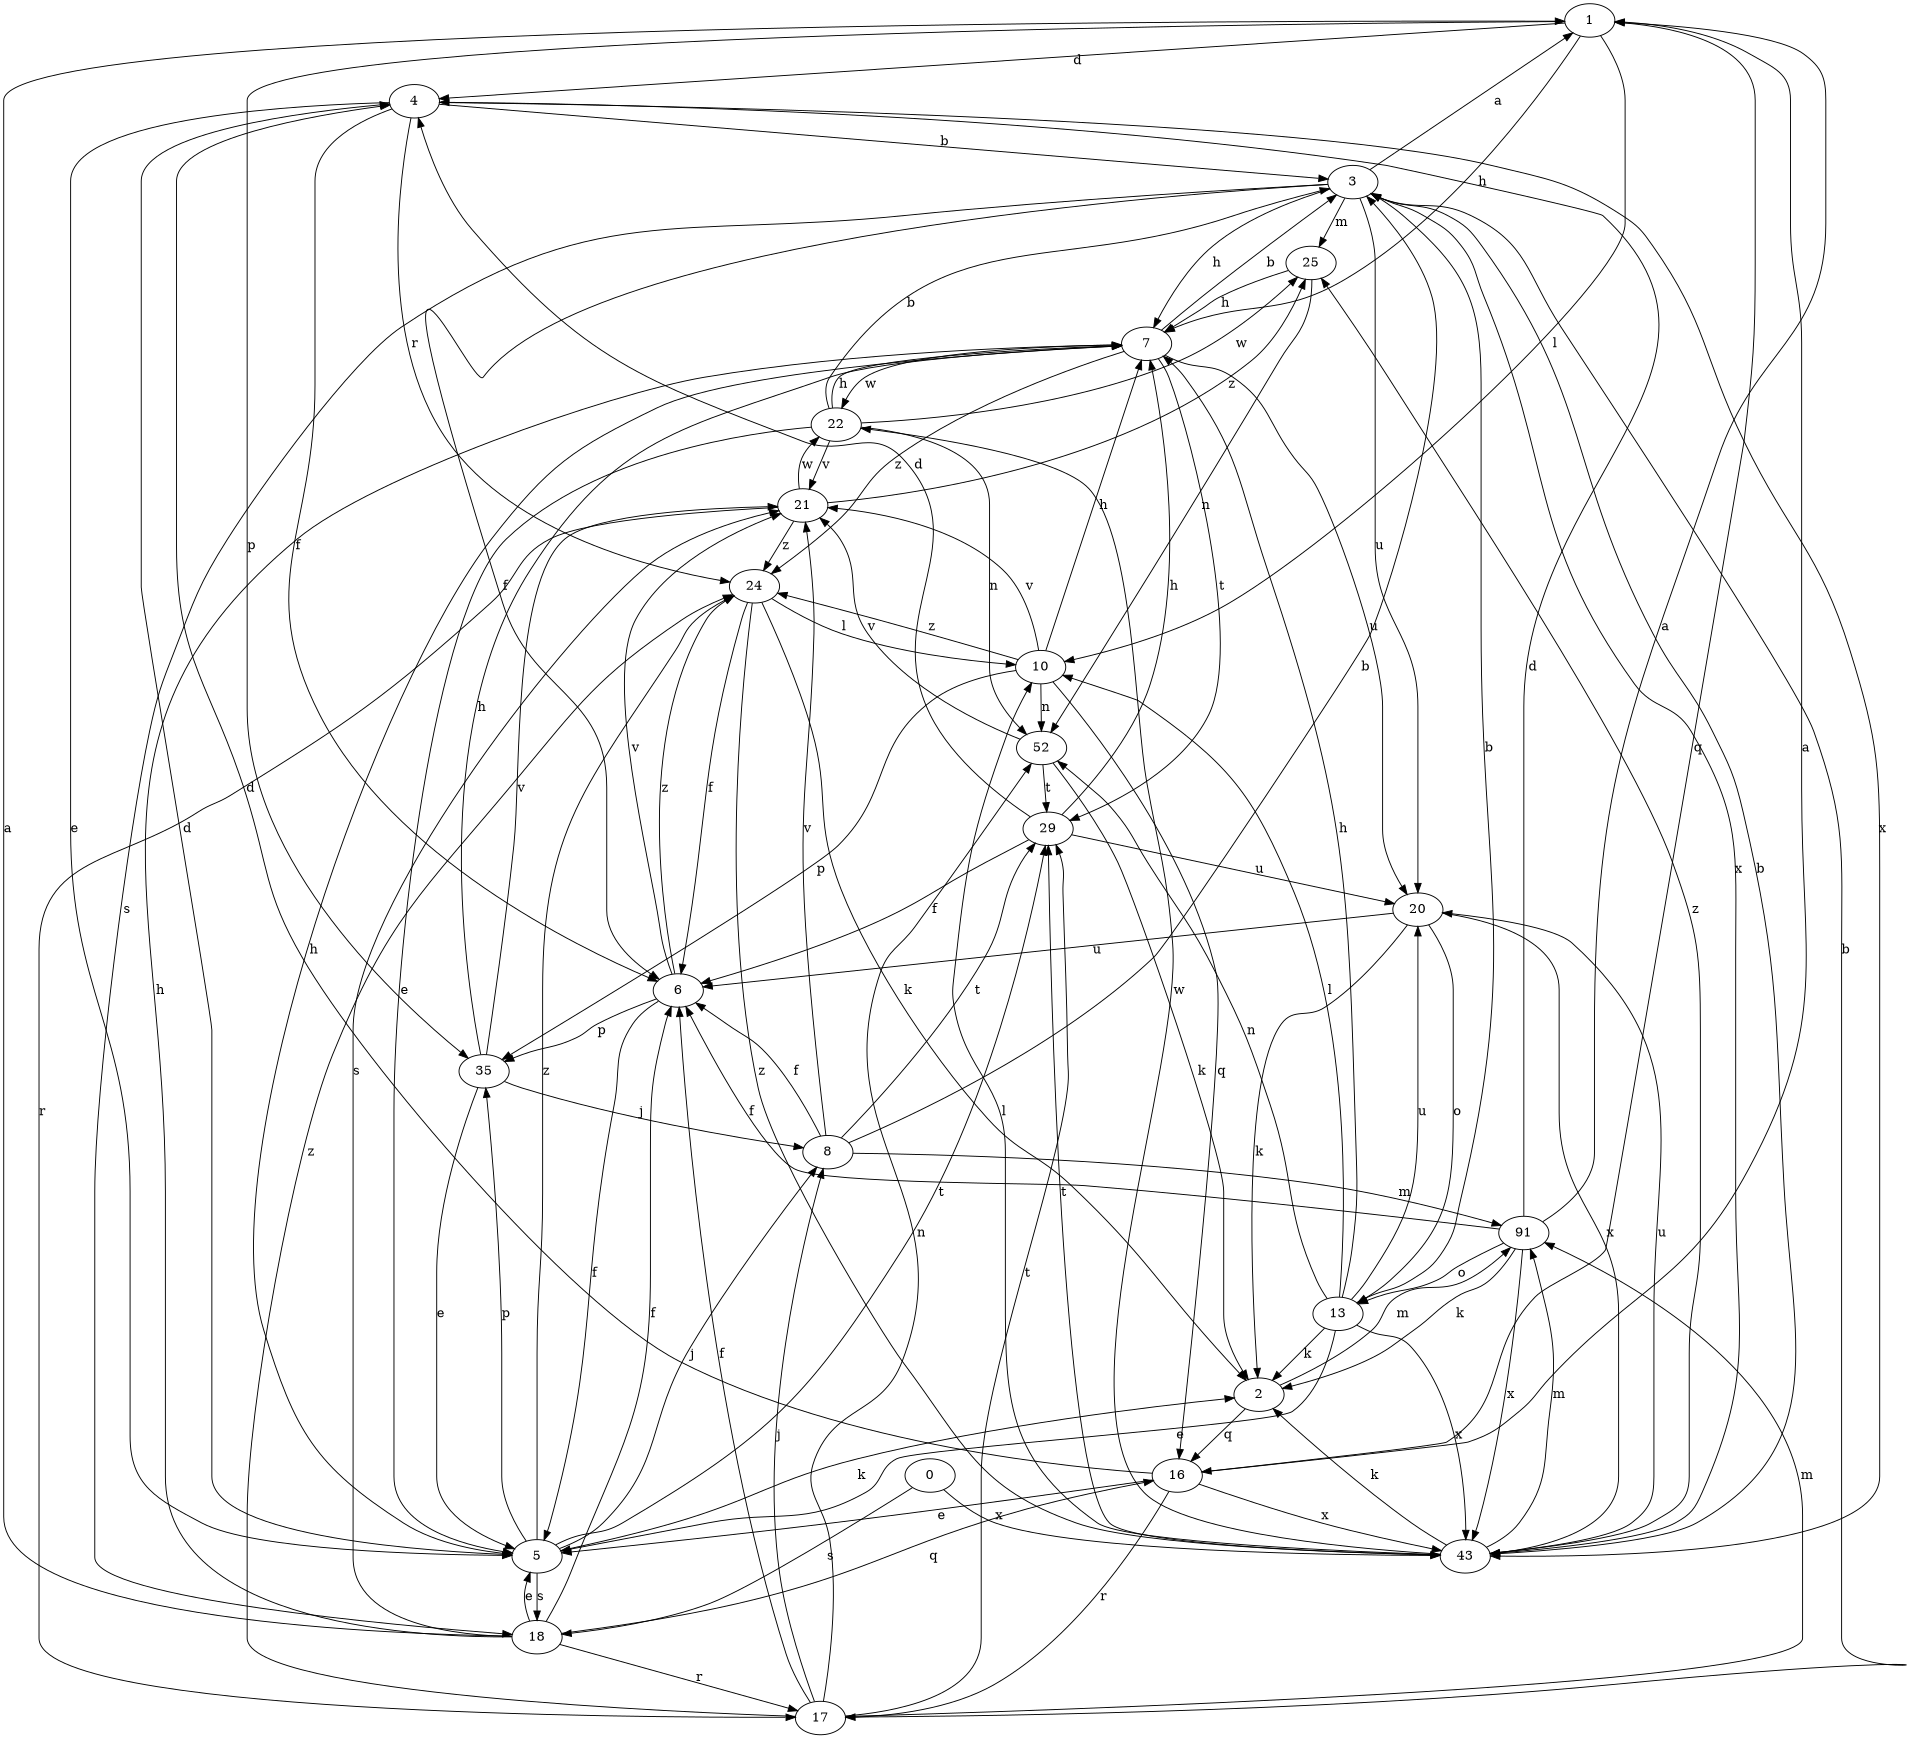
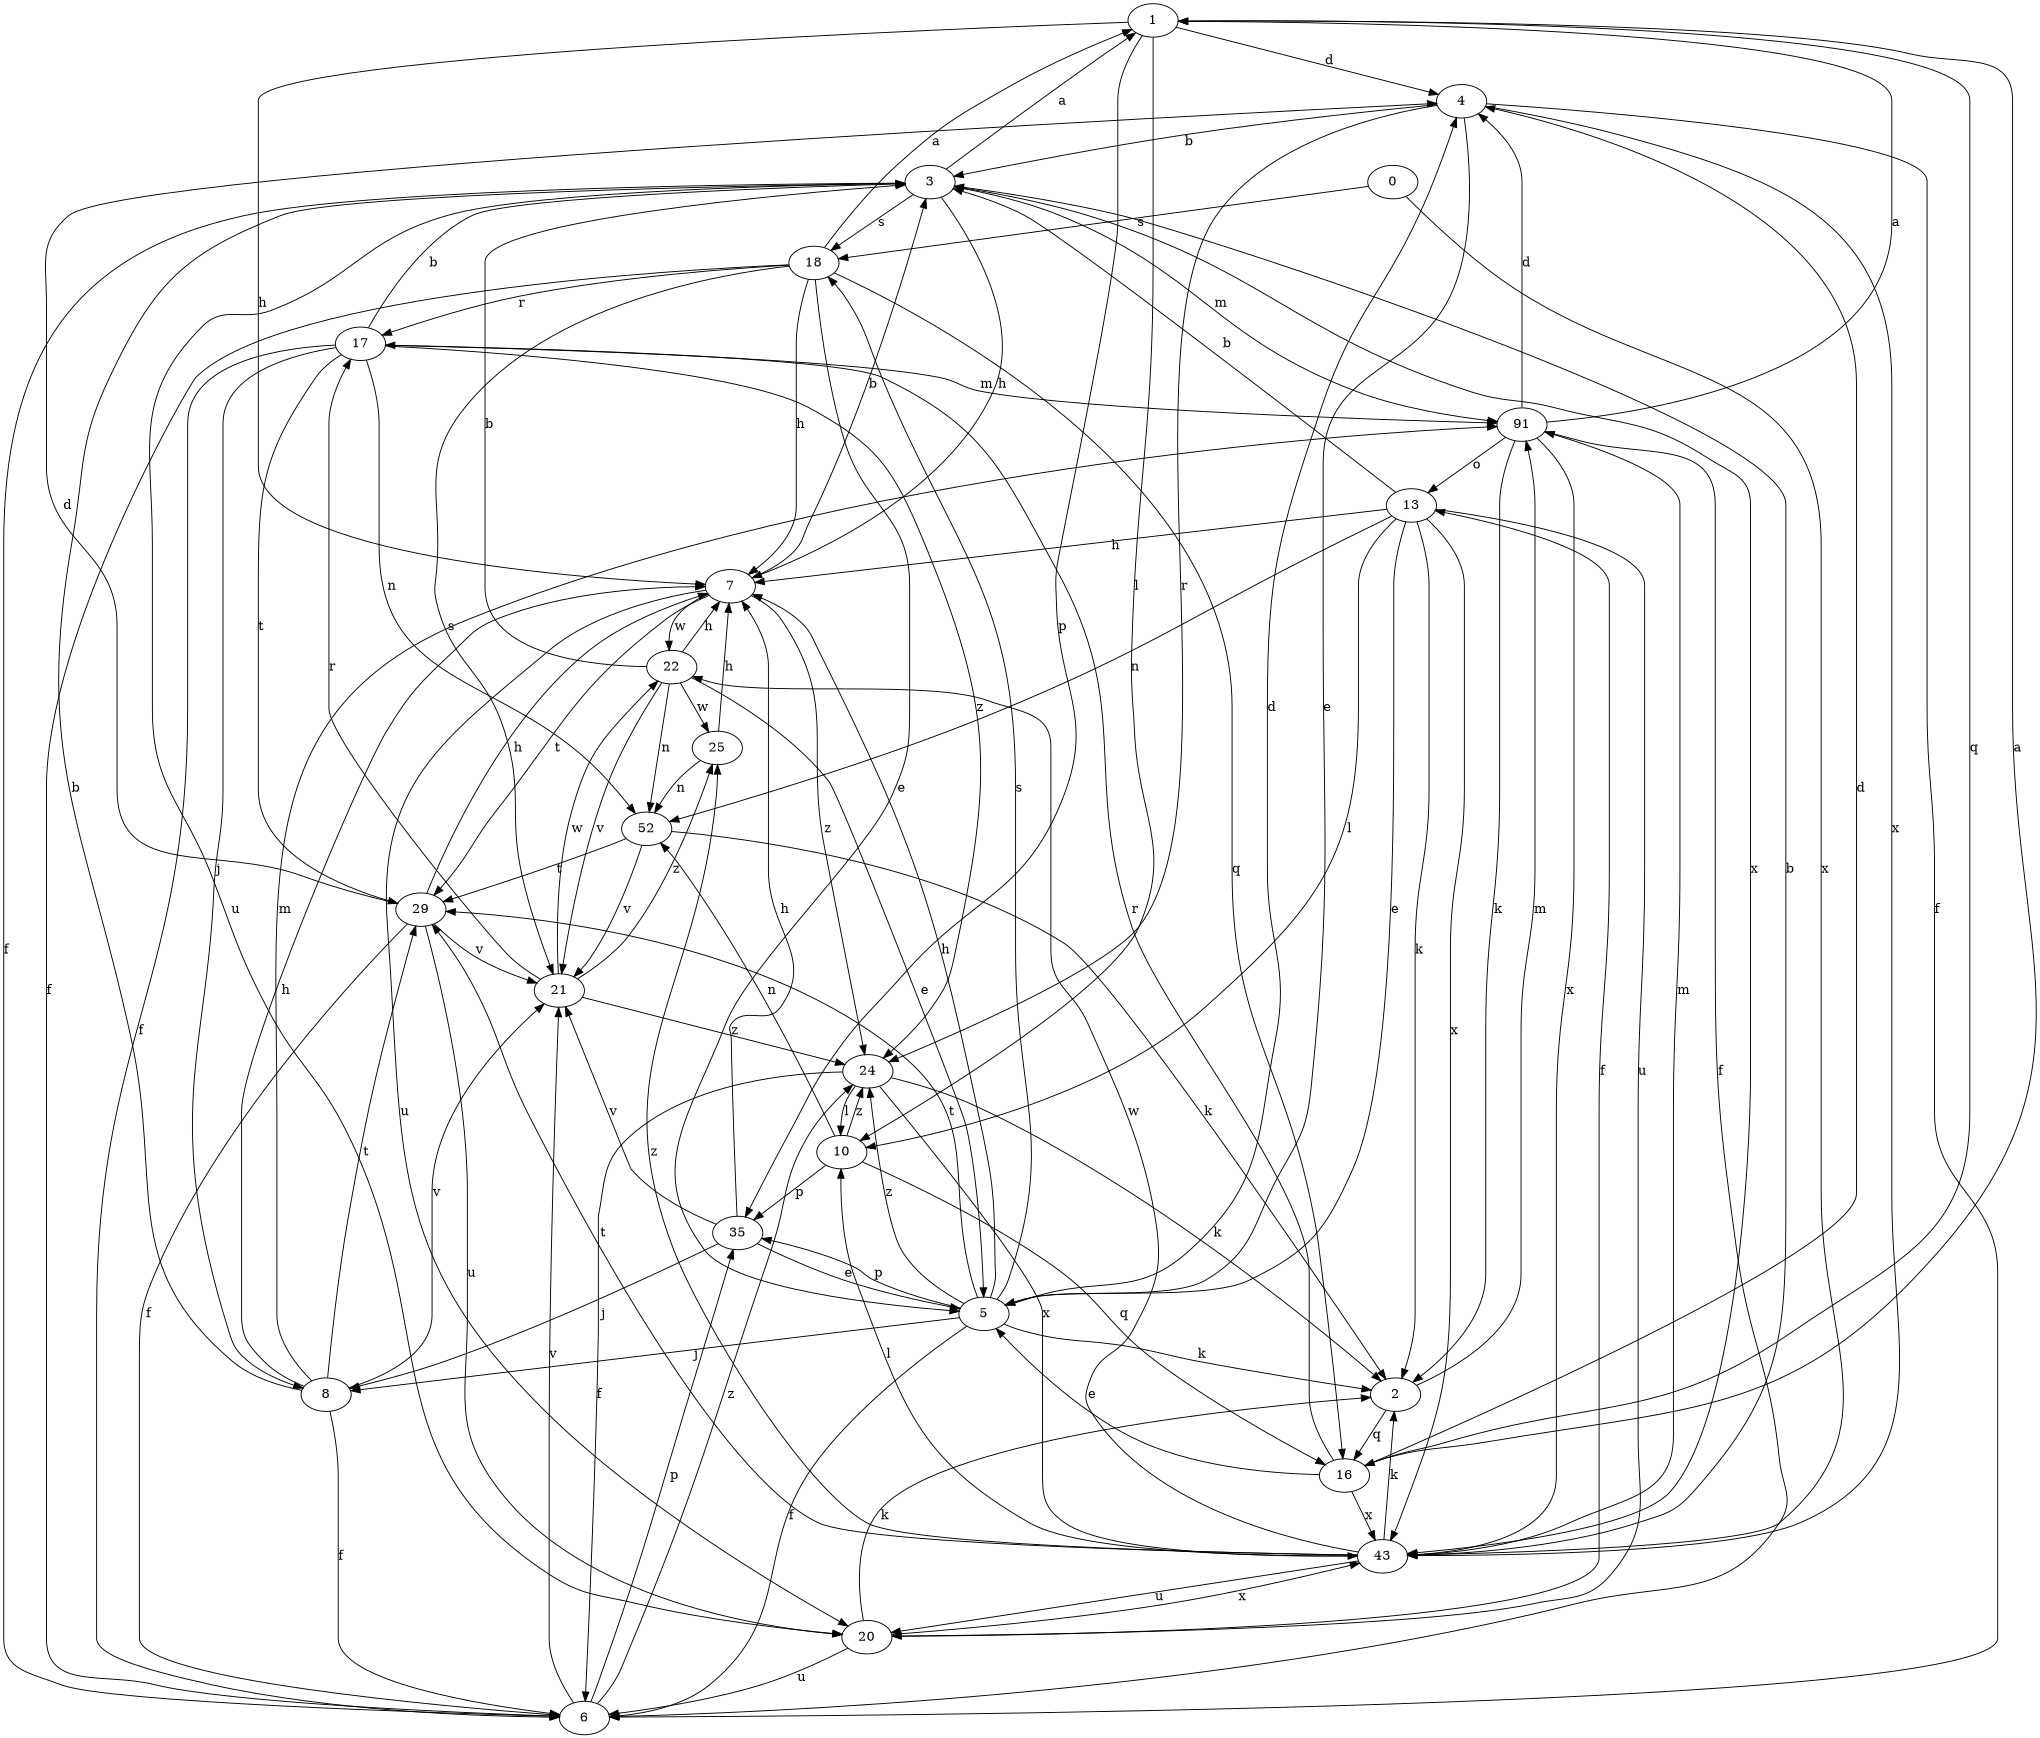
  strict digraph {
    1
    4
    7
    10
    n5 [label=35]
    16
    3
    6
    n9 [label=43]
    5
    24
    20
    n13 [label=29]
    22
    n15 [label=52]
    8
    21
    17
    n19 [label=91]
    18
    n21 [label=2]
    13
    25
    0
    1 -> 4 [label=d]
    1 -> 7 [label=h]
    1 -> 10 [label=l]
    1 -> n5 [label=p]
    1 -> 16 [label=q]
    4 -> 3 [label=b]
    4 -> 6 [label=f]
    4 -> n9 [label=x]
    4 -> 5 [label=e]
    4 -> 24 [label=r]
    7 -> 3 [label=b]
    7 -> 24 [label=z]
    7 -> 20 [label=u]
    7 -> n13 [label=t]
    7 -> 22 [label=w]
    10 -> n5 [label=p]
    10 -> 16 [label=q]
    10 -> 24 [label=z]
    10 -> n15 [label=n]
    n5 -> 7 [label=h]
    n5 -> 5 [label=e]
    n5 -> 8 [label=j]
    n5 -> 21 [label=v]
    16 -> 1 [label=a]
    16 -> 4 [label=d]
    16 -> n9 [label=x]
    16 -> 5 [label=e]
    16 -> 17 [label=r]
    3 -> 1 [label=a]
    3 -> 7 [label=h]
    3 -> 6 [label=f]
    3 -> n9 [label=x]
    3 -> 20 [label=u]
-   3 -> 25 [label=m]
+   3 -> n19 [label=m]
    3 -> 18 [label=s]
    6 -> n5 [label=p]
    6 -> 24 [label=z]
    6 -> 21 [label=v]
    n9 -> 10 [label=l]
    n9 -> 3 [label=b]
    n9 -> 20 [label=u]
    n9 -> n13 [label=t]
    n9 -> 22 [label=w]
    n9 -> n19 [label=m]
    n9 -> n21 [label=k]
    n9 -> 25 [label=z]
    5 -> 4 [label=d]
    5 -> 7 [label=h]
    5 -> n5 [label=p]
-   6 -> 5 [label=f]
+   5 -> 6 [label=f]
    5 -> 24 [label=z]
    5 -> n13 [label=t]
    5 -> 8 [label=j]
    5 -> 18 [label=s]
    5 -> n21 [label=k]
    24 -> 10 [label=l]
    24 -> 6 [label=f]
-   24 -> n9 [label=z]
+   24 -> n9 [label=x]
    24 -> n21 [label=k]
    20 -> 6 [label=u]
    20 -> n9 [label=x]
    20 -> n21 [label=k]
-   20 -> 13 [label=o]
+   20 -> 13 [label=f]
    n13 -> 4 [label=d]
    n13 -> 7 [label=h]
    n13 -> 6 [label=f]
    n13 -> 20 [label=u]
-   10 -> 21 [label=v]
+   n13 -> 21 [label=v]
    22 -> 7 [label=h]
    22 -> 3 [label=b]
    22 -> 5 [label=e]
    22 -> n15 [label=n]
    22 -> 21 [label=v]
    22 -> 25 [label=w]
    n15 -> n13 [label=t]
    n15 -> 21 [label=v]
    n15 -> n21 [label=k]
-   10 -> 7 [label=h]
+   8 -> 7 [label=h]
    8 -> 3 [label=b]
    8 -> 6 [label=f]
    8 -> n13 [label=t]
    8 -> 21 [label=v]
    8 -> n19 [label=m]
    21 -> 24 [label=z]
    21 -> 22 [label=w]
    21 -> 17 [label=r]
    21 -> 25 [label=z]
    17 -> 3 [label=b]
    17 -> 6 [label=f]
    17 -> 24 [label=z]
    17 -> n13 [label=t]
    17 -> n15 [label=n]
    17 -> 8 [label=j]
    17 -> n19 [label=m]
    n19 -> 1 [label=a]
    n19 -> 4 [label=d]
    n19 -> 6 [label=f]
    n19 -> n9 [label=x]
    n19 -> n21 [label=k]
    n19 -> 13 [label=o]
    18 -> 1 [label=a]
    18 -> 7 [label=h]
    18 -> 16 [label=q]
    18 -> 6 [label=f]
    18 -> 5 [label=e]
    18 -> 21 [label=s]
    18 -> 17 [label=r]
    n21 -> 16 [label=q]
    n21 -> n19 [label=m]
    13 -> 7 [label=h]
    13 -> 10 [label=l]
    13 -> 3 [label=b]
    13 -> n9 [label=x]
    13 -> 5 [label=e]
    13 -> 20 [label=u]
    13 -> n15 [label=n]
    13 -> n21 [label=k]
    25 -> 7 [label=h]
    25 -> n15 [label=n]
    0 -> n9 [label=x]
    0 -> 18 [label=s]
  }
